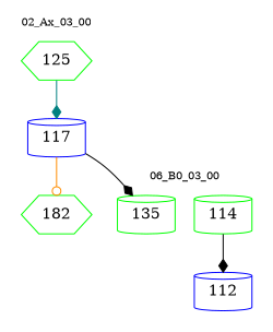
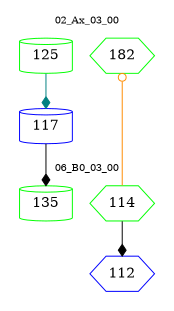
  digraph {
    node [color=green shape=hexagon]
    edge [arrowhead=diamond color=black]
-   n1 [label=125]
+   n1 [label=125 shape=cylinder]
    n2 [color=blue label=117 shape=cylinder]
    n3 [label=182]
-   n4 [label=114 shape=cylinder]
-   n5 [color=blue label=112 shape=cylinder]
+   n4 [label=114]
+   n5 [color=blue label=112]
    n6 [label=135 shape=cylinder]
    subgraph cluster_1 {
      color=white
      fontsize=10
      label="02_Ax_03_00"
      n1
      n2
      n3
    }
    subgraph cluster_2 {
      color=white
      fontsize=10
      label="06_B0_03_00"
      n4
      n5
      n6
    }
    n1 -> n2 [color=teal]
-   n2 -> n3 [arrowhead=odot color=darkorange]
+   n4 -> n3 [arrowhead=odot color=darkorange]
    n2 -> n6
    n4 -> n5
  }
